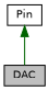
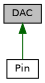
  digraph {
    node [color=black fontname=Helvetica fontsize=10 shape=record style=filled]
    n1 [fillcolor=grey75 fontcolor=black height=0.2 label=DAC width=0.4]
    n2 [fillcolor=white height=0.2 label=Pin width=0.4]
-   n2 -> n1 [color=darkgreen dir=back fontname=Helvetica fontsize=10 labelfontname=Helvetica labelfontsize=10 style=solid]
+   n1 -> n2 [color=darkgreen dir=back fontname=Helvetica fontsize=10 labelfontname=Helvetica labelfontsize=10 style=solid]
  }
